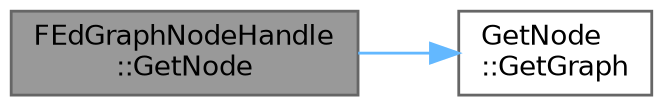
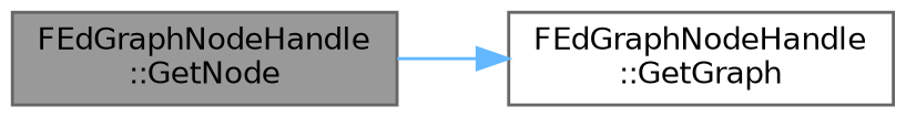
  digraph {
    rankdir=LR
    node [fontname=Helvetica fontsize=10 shape=box style=filled]
    n1 [color=gray40 fillcolor=grey60 fontcolor=black height=0.2 label="FEdGraphNodeHandle\l::GetNode" width=0.4]
-   n2 [color=grey40 fillcolor=white height=0.2 label="GetNode\l::GetGraph" width=0.4]
+   n2 [color=grey40 fillcolor=white height=0.2 label="FEdGraphNodeHandle\l::GetGraph" width=0.4]
    n1 -> n2 [color=steelblue1 fontname=Helvetica fontsize=10 labelfontname=Helvetica labelfontsize=10 style=solid]
  }
